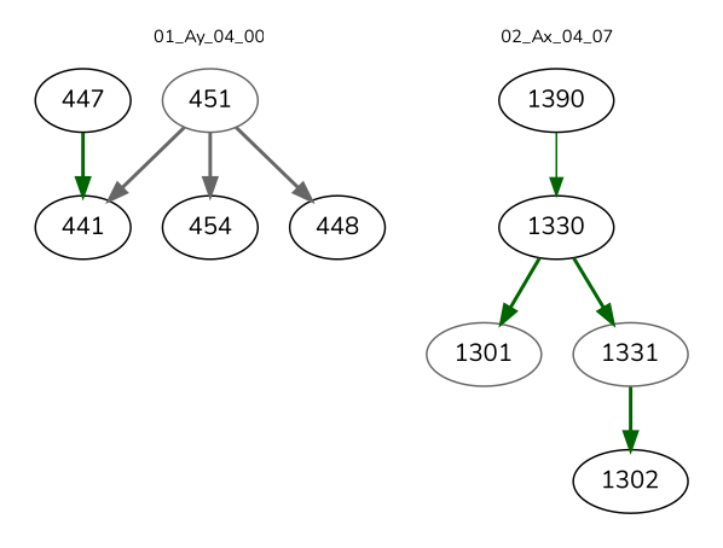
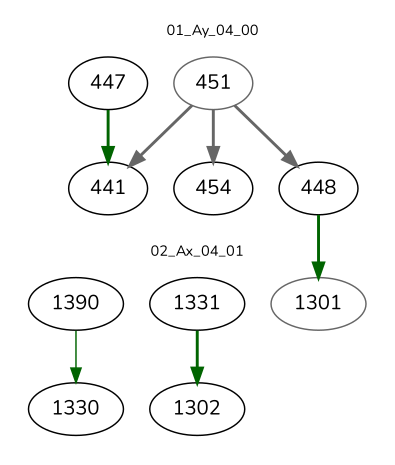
  digraph {
    fontname=Nunito
    node [color=black fontname=Nunito]
    edge [color=darkgreen fontname=Nunito style=bold]
    n1 [color=gray40 label=451]
    n2 [label=447]
    n3 [label=454]
    n4 [label=448]
    n5 [label=441]
    n6 [label=1330]
    n7 [color=gray40 label=1301]
-   n8 [color=gray40 label=1331]
+   n8 [label=1331]
    n9 [label=1390]
    n10 [label=1302]
    subgraph cluster_1 {
      color=white
      fontsize=10
      label="01_Ay_04_00"
      n1
      n2
      n3
      n4
      n5
    }
    subgraph cluster_2 {
      color=white
      fontsize=10
-     label="02_Ax_04_07"
+     label="02_Ax_04_01"
      n6
      n7
      n8
      n9
      n10
    }
    n1 -> n3 [color=gray40]
    n1 -> n4 [color=gray40]
    n1 -> n5 [color=gray40]
    n2 -> n5
-   n6 -> n7
-   n6 -> n8
+   n4 -> n7
    n8 -> n10
    n9 -> n6 [style=solid]
  }
